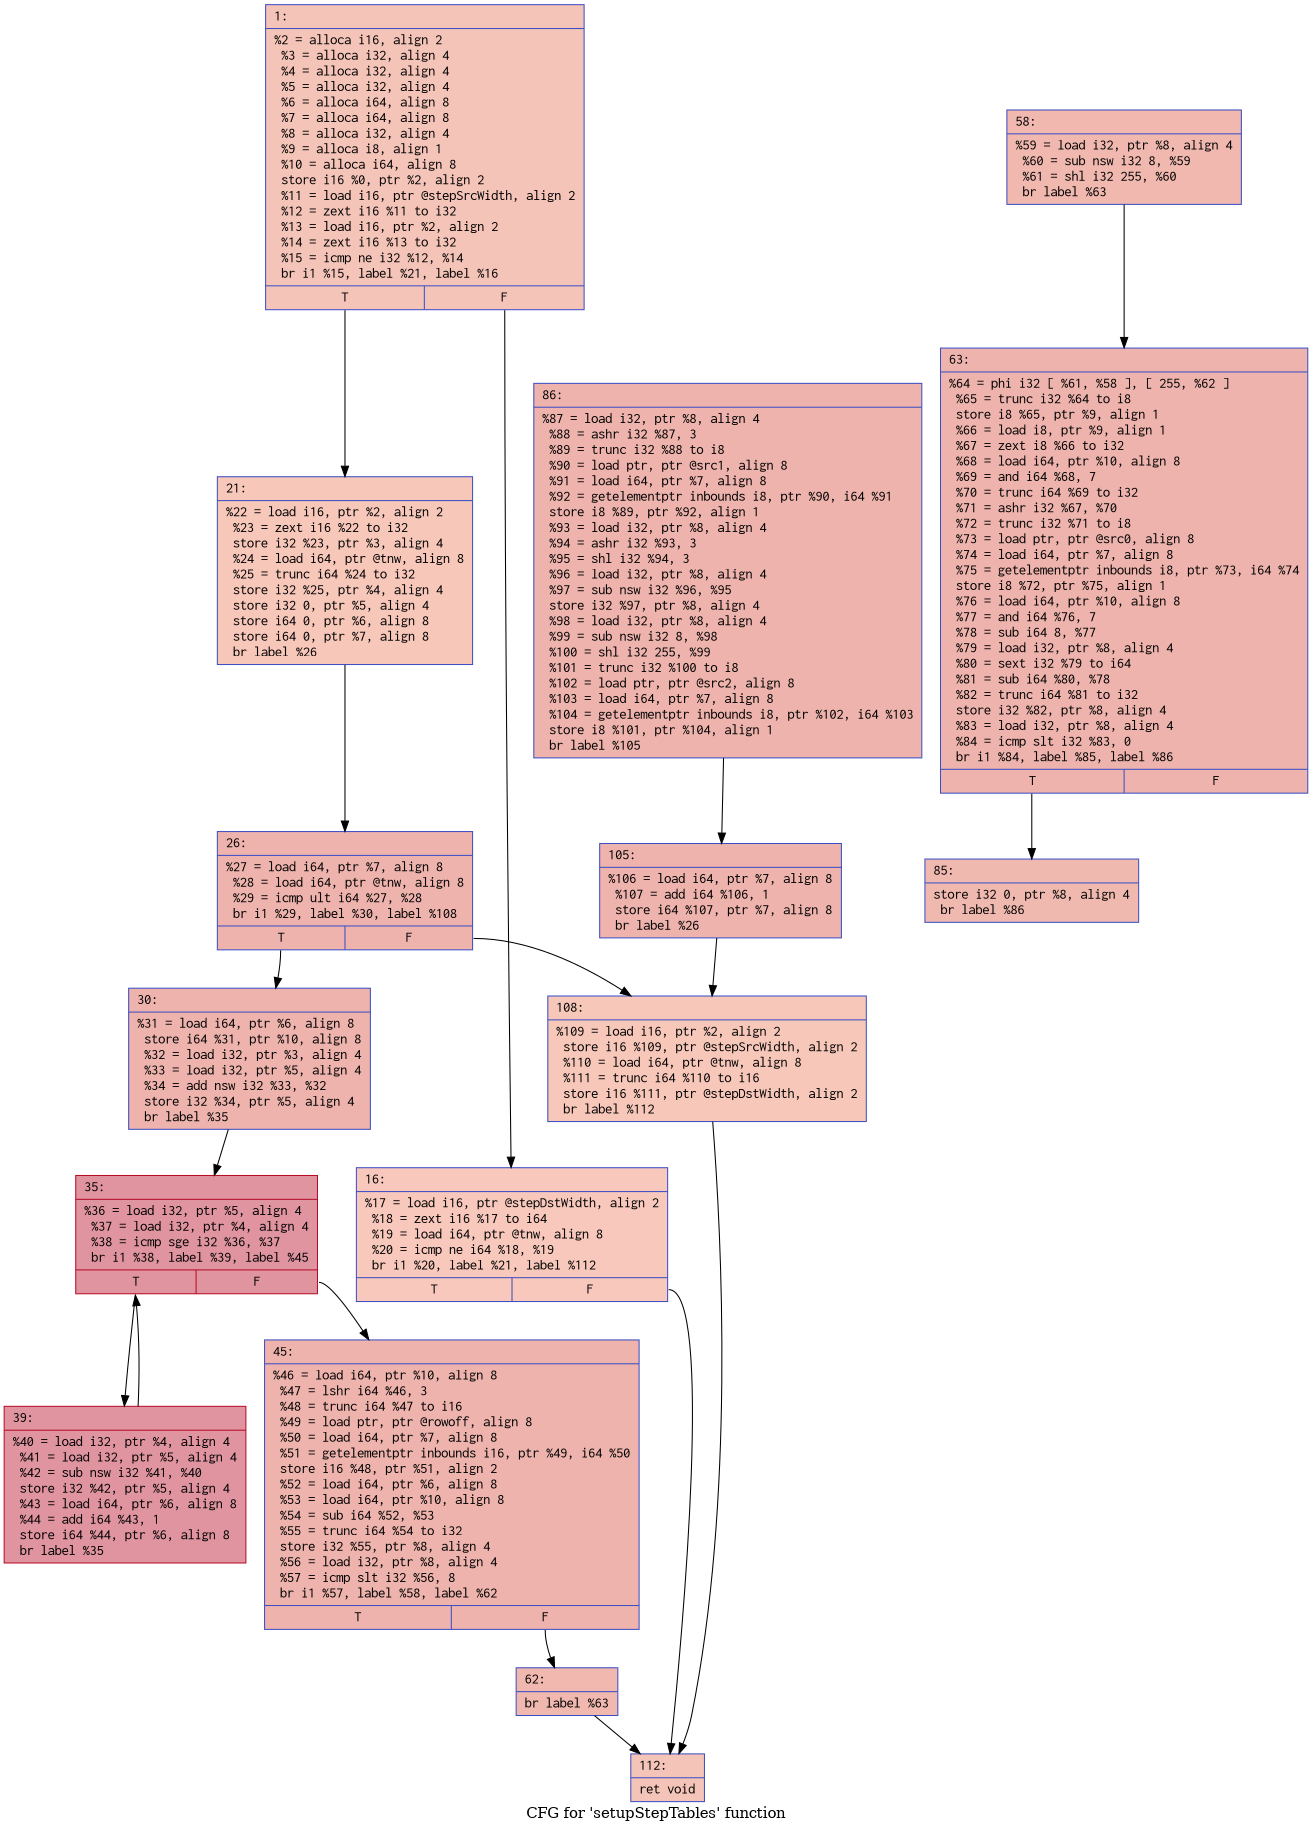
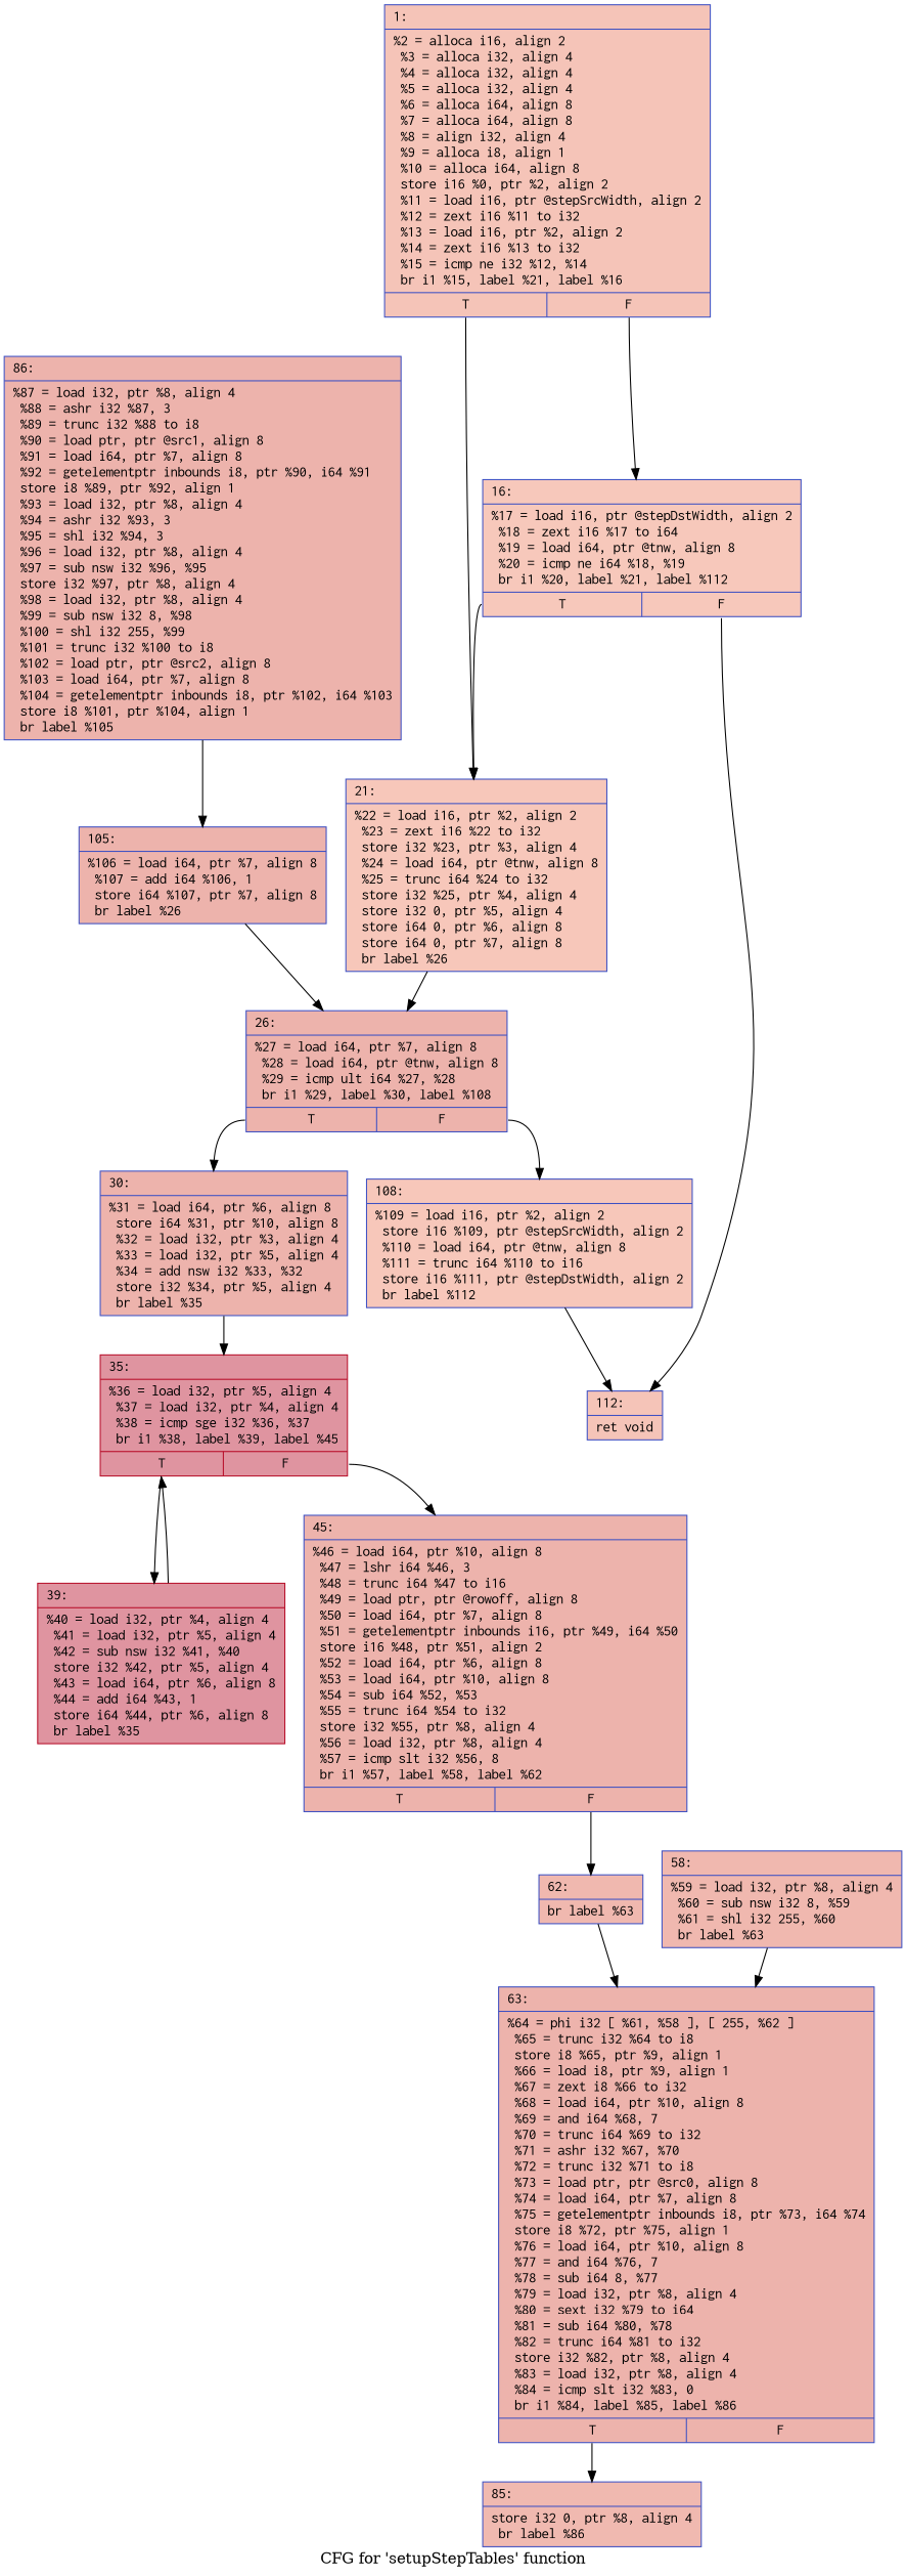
  digraph {
    label="CFG for 'setupStepTables' function"
    node [color="#3d50c3ff" fillcolor="#d6524470" fontname=Courier shape=record style=filled]
-   n1 [fillcolor="#e97a5f70" label="{1:\l|  %2 = alloca i16, align 2\l  %3 = alloca i32, align 4\l  %4 = alloca i32, align 4\l  %5 = alloca i32, align 4\l  %6 = alloca i64, align 8\l  %7 = alloca i64, align 8\l  %8 = alloca i32, align 4\l  %9 = alloca i8, align 1\l  %10 = alloca i64, align 8\l  store i16 %0, ptr %2, align 2\l  %11 = load i16, ptr @stepSrcWidth, align 2\l  %12 = zext i16 %11 to i32\l  %13 = load i16, ptr %2, align 2\l  %14 = zext i16 %13 to i32\l  %15 = icmp ne i32 %12, %14\l  br i1 %15, label %21, label %16\l|{<s0>T|<s1>F}}"]
+   n1 [fillcolor="#e97a5f70" label="{1:\l|  %2 = alloca i16, align 2\l  %3 = alloca i32, align 4\l  %4 = alloca i32, align 4\l  %5 = alloca i32, align 4\l  %6 = alloca i64, align 8\l  %7 = alloca i64, align 8\l  %8 = align i32, align 4\l  %9 = alloca i8, align 1\l  %10 = alloca i64, align 8\l  store i16 %0, ptr %2, align 2\l  %11 = load i16, ptr @stepSrcWidth, align 2\l  %12 = zext i16 %11 to i32\l  %13 = load i16, ptr %2, align 2\l  %14 = zext i16 %13 to i32\l  %15 = icmp ne i32 %12, %14\l  br i1 %15, label %21, label %16\l|{<s0>T|<s1>F}}"]
    n2 [fillcolor="#ec7f6370" label="{21:\l|  %22 = load i16, ptr %2, align 2\l  %23 = zext i16 %22 to i32\l  store i32 %23, ptr %3, align 4\l  %24 = load i64, ptr @tnw, align 8\l  %25 = trunc i64 %24 to i32\l  store i32 %25, ptr %4, align 4\l  store i32 0, ptr %5, align 4\l  store i64 0, ptr %6, align 8\l  store i64 0, ptr %7, align 8\l  br label %26\l}"]
    n3 [fillcolor="#ed836670" label="{16:\l|  %17 = load i16, ptr @stepDstWidth, align 2\l  %18 = zext i16 %17 to i64\l  %19 = load i64, ptr @tnw, align 8\l  %20 = icmp ne i64 %18, %19\l  br i1 %20, label %21, label %112\l|{<s0>T|<s1>F}}"]
    n4 [label="{26:\l|  %27 = load i64, ptr %7, align 8\l  %28 = load i64, ptr @tnw, align 8\l  %29 = icmp ult i64 %27, %28\l  br i1 %29, label %30, label %108\l|{<s0>T|<s1>F}}"]
    n5 [fillcolor="#e97a5f70" label="{112:\l|  ret void\l}"]
    n6 [label="{30:\l|  %31 = load i64, ptr %6, align 8\l  store i64 %31, ptr %10, align 8\l  %32 = load i32, ptr %3, align 4\l  %33 = load i32, ptr %5, align 4\l  %34 = add nsw i32 %33, %32\l  store i32 %34, ptr %5, align 4\l  br label %35\l}"]
    n7 [fillcolor="#ec7f6370" label="{108:\l|  %109 = load i16, ptr %2, align 2\l  store i16 %109, ptr @stepSrcWidth, align 2\l  %110 = load i64, ptr @tnw, align 8\l  %111 = trunc i64 %110 to i16\l  store i16 %111, ptr @stepDstWidth, align 2\l  br label %112\l}"]
    n8 [color="#b70d28ff" fillcolor="#b70d2870" label="{35:\l|  %36 = load i32, ptr %5, align 4\l  %37 = load i32, ptr %4, align 4\l  %38 = icmp sge i32 %36, %37\l  br i1 %38, label %39, label %45\l|{<s0>T|<s1>F}}"]
    n9 [color="#b70d28ff" fillcolor="#b70d2870" label="{39:\l|  %40 = load i32, ptr %4, align 4\l  %41 = load i32, ptr %5, align 4\l  %42 = sub nsw i32 %41, %40\l  store i32 %42, ptr %5, align 4\l  %43 = load i64, ptr %6, align 8\l  %44 = add i64 %43, 1\l  store i64 %44, ptr %6, align 8\l  br label %35\l}"]
    n10 [label="{45:\l|  %46 = load i64, ptr %10, align 8\l  %47 = lshr i64 %46, 3\l  %48 = trunc i64 %47 to i16\l  %49 = load ptr, ptr @rowoff, align 8\l  %50 = load i64, ptr %7, align 8\l  %51 = getelementptr inbounds i16, ptr %49, i64 %50\l  store i16 %48, ptr %51, align 2\l  %52 = load i64, ptr %6, align 8\l  %53 = load i64, ptr %10, align 8\l  %54 = sub i64 %52, %53\l  %55 = trunc i64 %54 to i32\l  store i32 %55, ptr %8, align 4\l  %56 = load i32, ptr %8, align 4\l  %57 = icmp slt i32 %56, 8\l  br i1 %57, label %58, label %62\l|{<s0>T|<s1>F}}"]
    n11 [fillcolor="#dc5d4a70" label="{62:\l|  br label %63\l}"]
    n12 [fillcolor="#dc5d4a70" label="{58:\l|  %59 = load i32, ptr %8, align 4\l  %60 = sub nsw i32 8, %59\l  %61 = shl i32 255, %60\l  br label %63\l}"]
    n13 [label="{63:\l|  %64 = phi i32 [ %61, %58 ], [ 255, %62 ]\l  %65 = trunc i32 %64 to i8\l  store i8 %65, ptr %9, align 1\l  %66 = load i8, ptr %9, align 1\l  %67 = zext i8 %66 to i32\l  %68 = load i64, ptr %10, align 8\l  %69 = and i64 %68, 7\l  %70 = trunc i64 %69 to i32\l  %71 = ashr i32 %67, %70\l  %72 = trunc i32 %71 to i8\l  %73 = load ptr, ptr @src0, align 8\l  %74 = load i64, ptr %7, align 8\l  %75 = getelementptr inbounds i8, ptr %73, i64 %74\l  store i8 %72, ptr %75, align 1\l  %76 = load i64, ptr %10, align 8\l  %77 = and i64 %76, 7\l  %78 = sub i64 8, %77\l  %79 = load i32, ptr %8, align 4\l  %80 = sext i32 %79 to i64\l  %81 = sub i64 %80, %78\l  %82 = trunc i64 %81 to i32\l  store i32 %82, ptr %8, align 4\l  %83 = load i32, ptr %8, align 4\l  %84 = icmp slt i32 %83, 0\l  br i1 %84, label %85, label %86\l|{<s0>T|<s1>F}}"]
    n14 [fillcolor="#de614d70" label="{85:\l|  store i32 0, ptr %8, align 4\l  br label %86\l}"]
    n15 [label="{86:\l|  %87 = load i32, ptr %8, align 4\l  %88 = ashr i32 %87, 3\l  %89 = trunc i32 %88 to i8\l  %90 = load ptr, ptr @src1, align 8\l  %91 = load i64, ptr %7, align 8\l  %92 = getelementptr inbounds i8, ptr %90, i64 %91\l  store i8 %89, ptr %92, align 1\l  %93 = load i32, ptr %8, align 4\l  %94 = ashr i32 %93, 3\l  %95 = shl i32 %94, 3\l  %96 = load i32, ptr %8, align 4\l  %97 = sub nsw i32 %96, %95\l  store i32 %97, ptr %8, align 4\l  %98 = load i32, ptr %8, align 4\l  %99 = sub nsw i32 8, %98\l  %100 = shl i32 255, %99\l  %101 = trunc i32 %100 to i8\l  %102 = load ptr, ptr @src2, align 8\l  %103 = load i64, ptr %7, align 8\l  %104 = getelementptr inbounds i8, ptr %102, i64 %103\l  store i8 %101, ptr %104, align 1\l  br label %105\l}"]
    n16 [label="{105:\l|  %106 = load i64, ptr %7, align 8\l  %107 = add i64 %106, 1\l  store i64 %107, ptr %7, align 8\l  br label %26\l}"]
    n1 -> n2 [tailport=s0]
    n1 -> n3 [tailport=s1]
    n2 -> n4
+   n3 -> n2 [tailport=s0]
    n3 -> n5 [tailport=s1]
    n4 -> n6 [tailport=s0]
    n4 -> n7 [tailport=s1]
    n6 -> n8
    n7 -> n5
    n8 -> n9 [tailport=s0]
    n8 -> n10 [tailport=s1]
    n9 -> n8
    n10 -> n11 [tailport=s1]
-   n11 -> n5
+   n11 -> n13
    n12 -> n13
    n13 -> n14 [tailport=s0]
    n15 -> n16
-   n16 -> n7
+   n16 -> n4
  }
